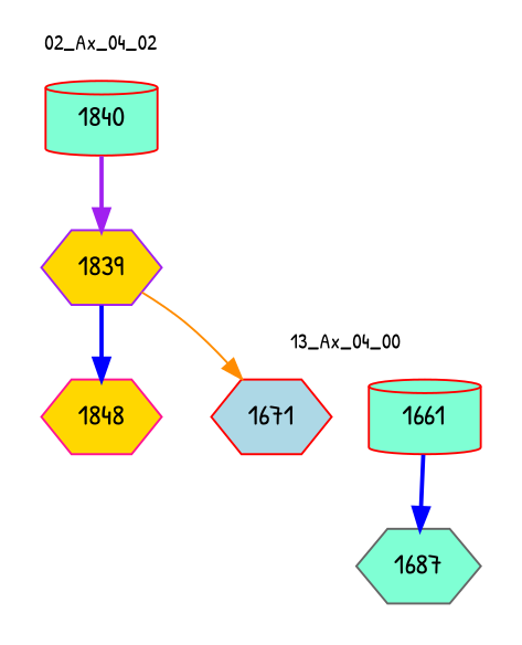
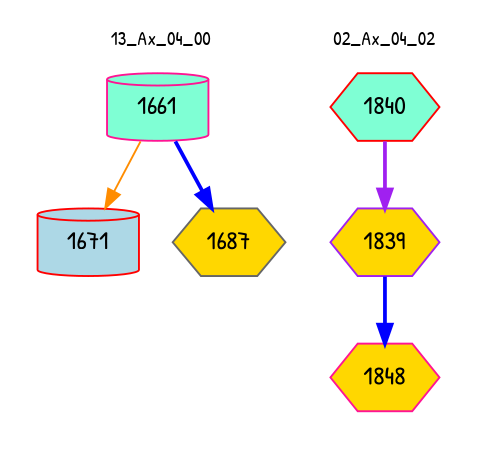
  digraph {
    fontname="Patrick Hand"
    node [color=deeppink fillcolor=aquamarine fontname="Patrick Hand" shape=hexagon style=filled]
    edge [color=blue fontname="Patrick Hand" style=bold]
-   n1 [color=red label=1661 shape=cylinder]
-   n2 [color=red fillcolor=lightblue label=1671]
-   n3 [color=gray40 label=1687]
+   n1 [label=1661 shape=cylinder]
+   n2 [color=red fillcolor=lightblue label=1671 shape=cylinder]
+   n3 [color=gray40 fillcolor=gold label=1687]
    n4 [color=purple fillcolor=gold label=1839]
-   n5 [color=red label=1840 shape=cylinder]
+   n5 [color=red label=1840]
    n6 [fillcolor=gold label=1848]
    subgraph cluster_1 {
      color=white
      fontsize=10
      label="13_Ax_04_00"
      n1
      n2
      n3
    }
    subgraph cluster_2 {
      color=white
      fontsize=10
      label="02_Ax_04_02"
      n4
      n5
      n6
    }
-   n4 -> n2 [color=darkorange style=solid]
+   n1 -> n2 [color=darkorange style=solid]
    n1 -> n3
    n4 -> n6
    n5 -> n4 [color=purple]
  }
